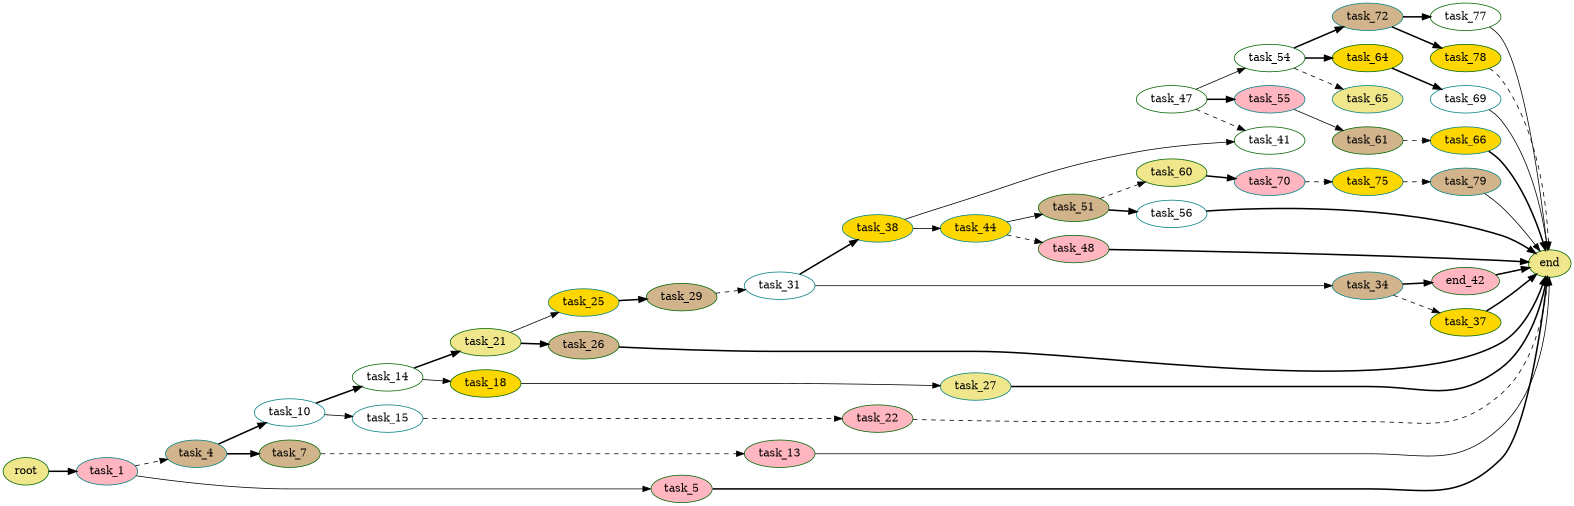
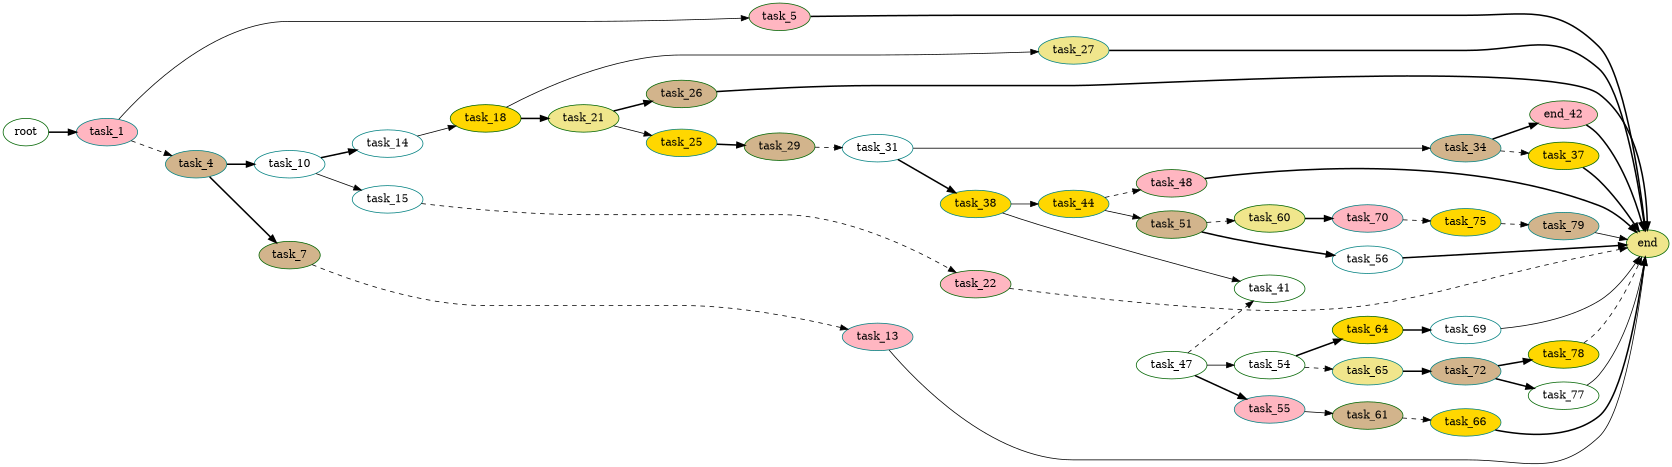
  digraph {
    rankdir=LR
    node [color=darkgreen fillcolor=white style=filled]
    edge [style=bold]
    task_1 [color=teal fillcolor=lightpink]
-   root [fillcolor=khaki]
+   root
    task_4 [color=teal fillcolor=tan]
    task_5 [fillcolor=lightpink]
    task_7 [fillcolor=tan]
    task_10 [color=teal]
    end [fillcolor=khaki]
-   task_13 [fillcolor=lightpink]
-   task_14
+   task_13 [color=teal fillcolor=lightpink]
+   task_14 [color=teal]
    task_15 [color=teal]
    task_18 [fillcolor=gold]
    task_22 [fillcolor=lightpink]
    task_21 [fillcolor=khaki]
    task_27 [color=teal fillcolor=khaki]
    task_25 [color=teal fillcolor=gold]
    task_26 [fillcolor=tan]
    task_29 [fillcolor=tan]
    task_31 [color=teal]
    task_34 [color=teal fillcolor=tan]
    task_38 [color=teal fillcolor=gold]
    task_37 [fillcolor=gold]
    n22 [fillcolor=lightpink label=end_42]
    task_41
    task_44 [color=teal fillcolor=gold]
    task_48 [fillcolor=lightpink]
    task_51 [fillcolor=tan]
    task_47
    task_54
    task_55 [color=teal fillcolor=lightpink]
    task_56 [color=teal]
    task_60 [fillcolor=khaki]
    task_64 [fillcolor=gold]
    task_65 [color=teal fillcolor=khaki]
    task_61 [fillcolor=tan]
    task_70 [color=teal fillcolor=lightpink]
    task_69 [color=teal]
    task_72 [color=teal fillcolor=tan]
    task_66 [color=teal fillcolor=gold]
    task_75 [color=teal fillcolor=gold]
    task_77
    task_78 [fillcolor=gold]
    task_79 [color=teal fillcolor=tan]
    task_1 -> task_4 [style=dashed]
    task_1 -> task_5 [style=solid]
    root -> task_1
    task_4 -> task_7
    task_4 -> task_10
    task_5 -> end
    task_7 -> task_13 [style=dashed]
    task_10 -> task_14
    task_10 -> task_15 [style=solid]
    task_13 -> end [style=solid]
    task_14 -> task_18 [style=solid]
    task_15 -> task_22 [style=dashed]
-   task_14 -> task_21
+   task_18 -> task_21
    task_18 -> task_27 [style=solid]
    task_22 -> end [style=dashed]
    task_21 -> task_25 [style=solid]
    task_21 -> task_26
    task_27 -> end
    task_25 -> task_29
    task_26 -> end
    task_29 -> task_31 [style=dashed]
    task_31 -> task_34 [style=solid]
    task_31 -> task_38
    task_34 -> task_37 [style=dashed]
    task_34 -> n22
    task_38 -> task_41 [style=solid]
    task_38 -> task_44 [style=solid]
    task_37 -> end
    n22 -> end
    task_44 -> task_48 [style=dashed]
    task_44 -> task_51 [style=solid]
    task_48 -> end
    task_51 -> task_56
    task_51 -> task_60 [style=dashed]
    task_47 -> task_41 [style=dashed]
    task_47 -> task_54 [style=solid]
    task_47 -> task_55
    task_54 -> task_64
    task_54 -> task_65 [style=dashed]
    task_55 -> task_61 [style=solid]
    task_56 -> end
    task_60 -> task_70
    task_64 -> task_69
-   task_54 -> task_72
+   task_65 -> task_72
    task_61 -> task_66 [style=dashed]
    task_70 -> task_75 [style=dashed]
    task_69 -> end [style=solid]
    task_72 -> task_77
    task_72 -> task_78
    task_66 -> end
    task_75 -> task_79 [style=dashed]
    task_77 -> end [style=solid]
    task_78 -> end [style=dashed]
    task_79 -> end [style=solid]
  }
